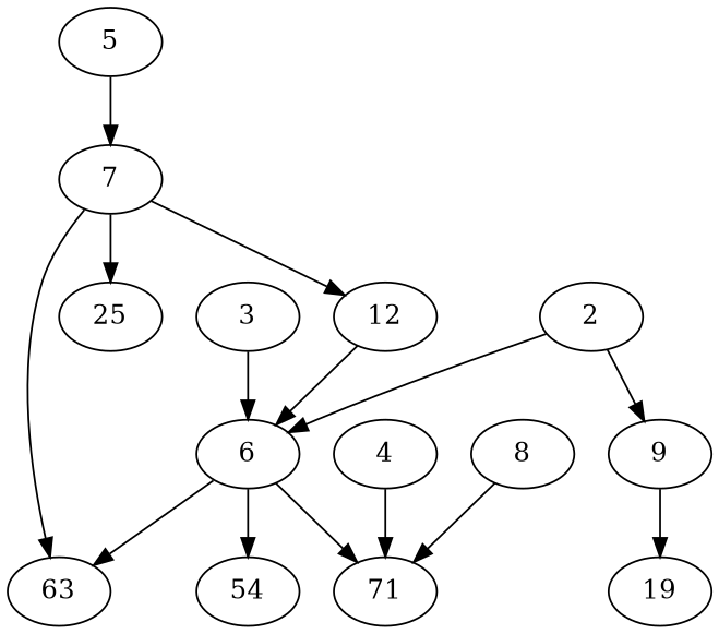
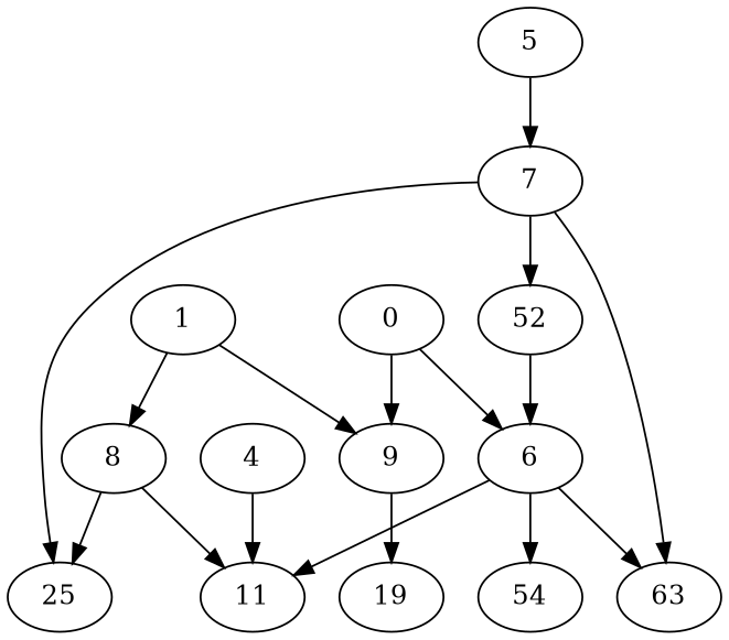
  digraph {
    node [alpha=0.14]
+   1 [alpha=0.05 expect_size=29125632]
    8 [expect_size=49146880]
    9 [alpha=0.07 expect_size=30704640]
-   11 [alpha=0.04 expect_size=20546560 label=71]
+   11 [alpha=0.04 expect_size=20546560]
    n5 [alpha=0.15 expect_size=5956608 label=25]
    n6 [alpha=0.12 expect_size=24361984 label=19]
-   2 [expect_size=45634560]
+   2 [expect_size=45634560 label=0]
    6 [alpha=0.07 expect_size=31502336]
    n9 [alpha=0.02 expect_size=17519616 label=63]
    n10 [alpha=0.04 expect_size=47654912 label=54]
-   12 [alpha=0.10 expect_size=32015360]
-   3 [alpha=0.13 expect_size=50455552]
+   12 [alpha=0.10 expect_size=32015360 label=52]
    4 [alpha=0.02 expect_size=21423104]
    5 [alpha=0.17 expect_size=27191296]
    7 [alpha=0.18 expect_size=41796608]
+   1 -> 8
+   1 -> 9
    8 -> 11
+   8 -> n5
    9 -> n6
    2 -> 9
    2 -> 6
    6 -> 11
    6 -> n9
    6 -> n10
    12 -> 6
-   3 -> 6
    4 -> 11
    5 -> 7
    7 -> n5
    7 -> n9
    7 -> 12
  }
